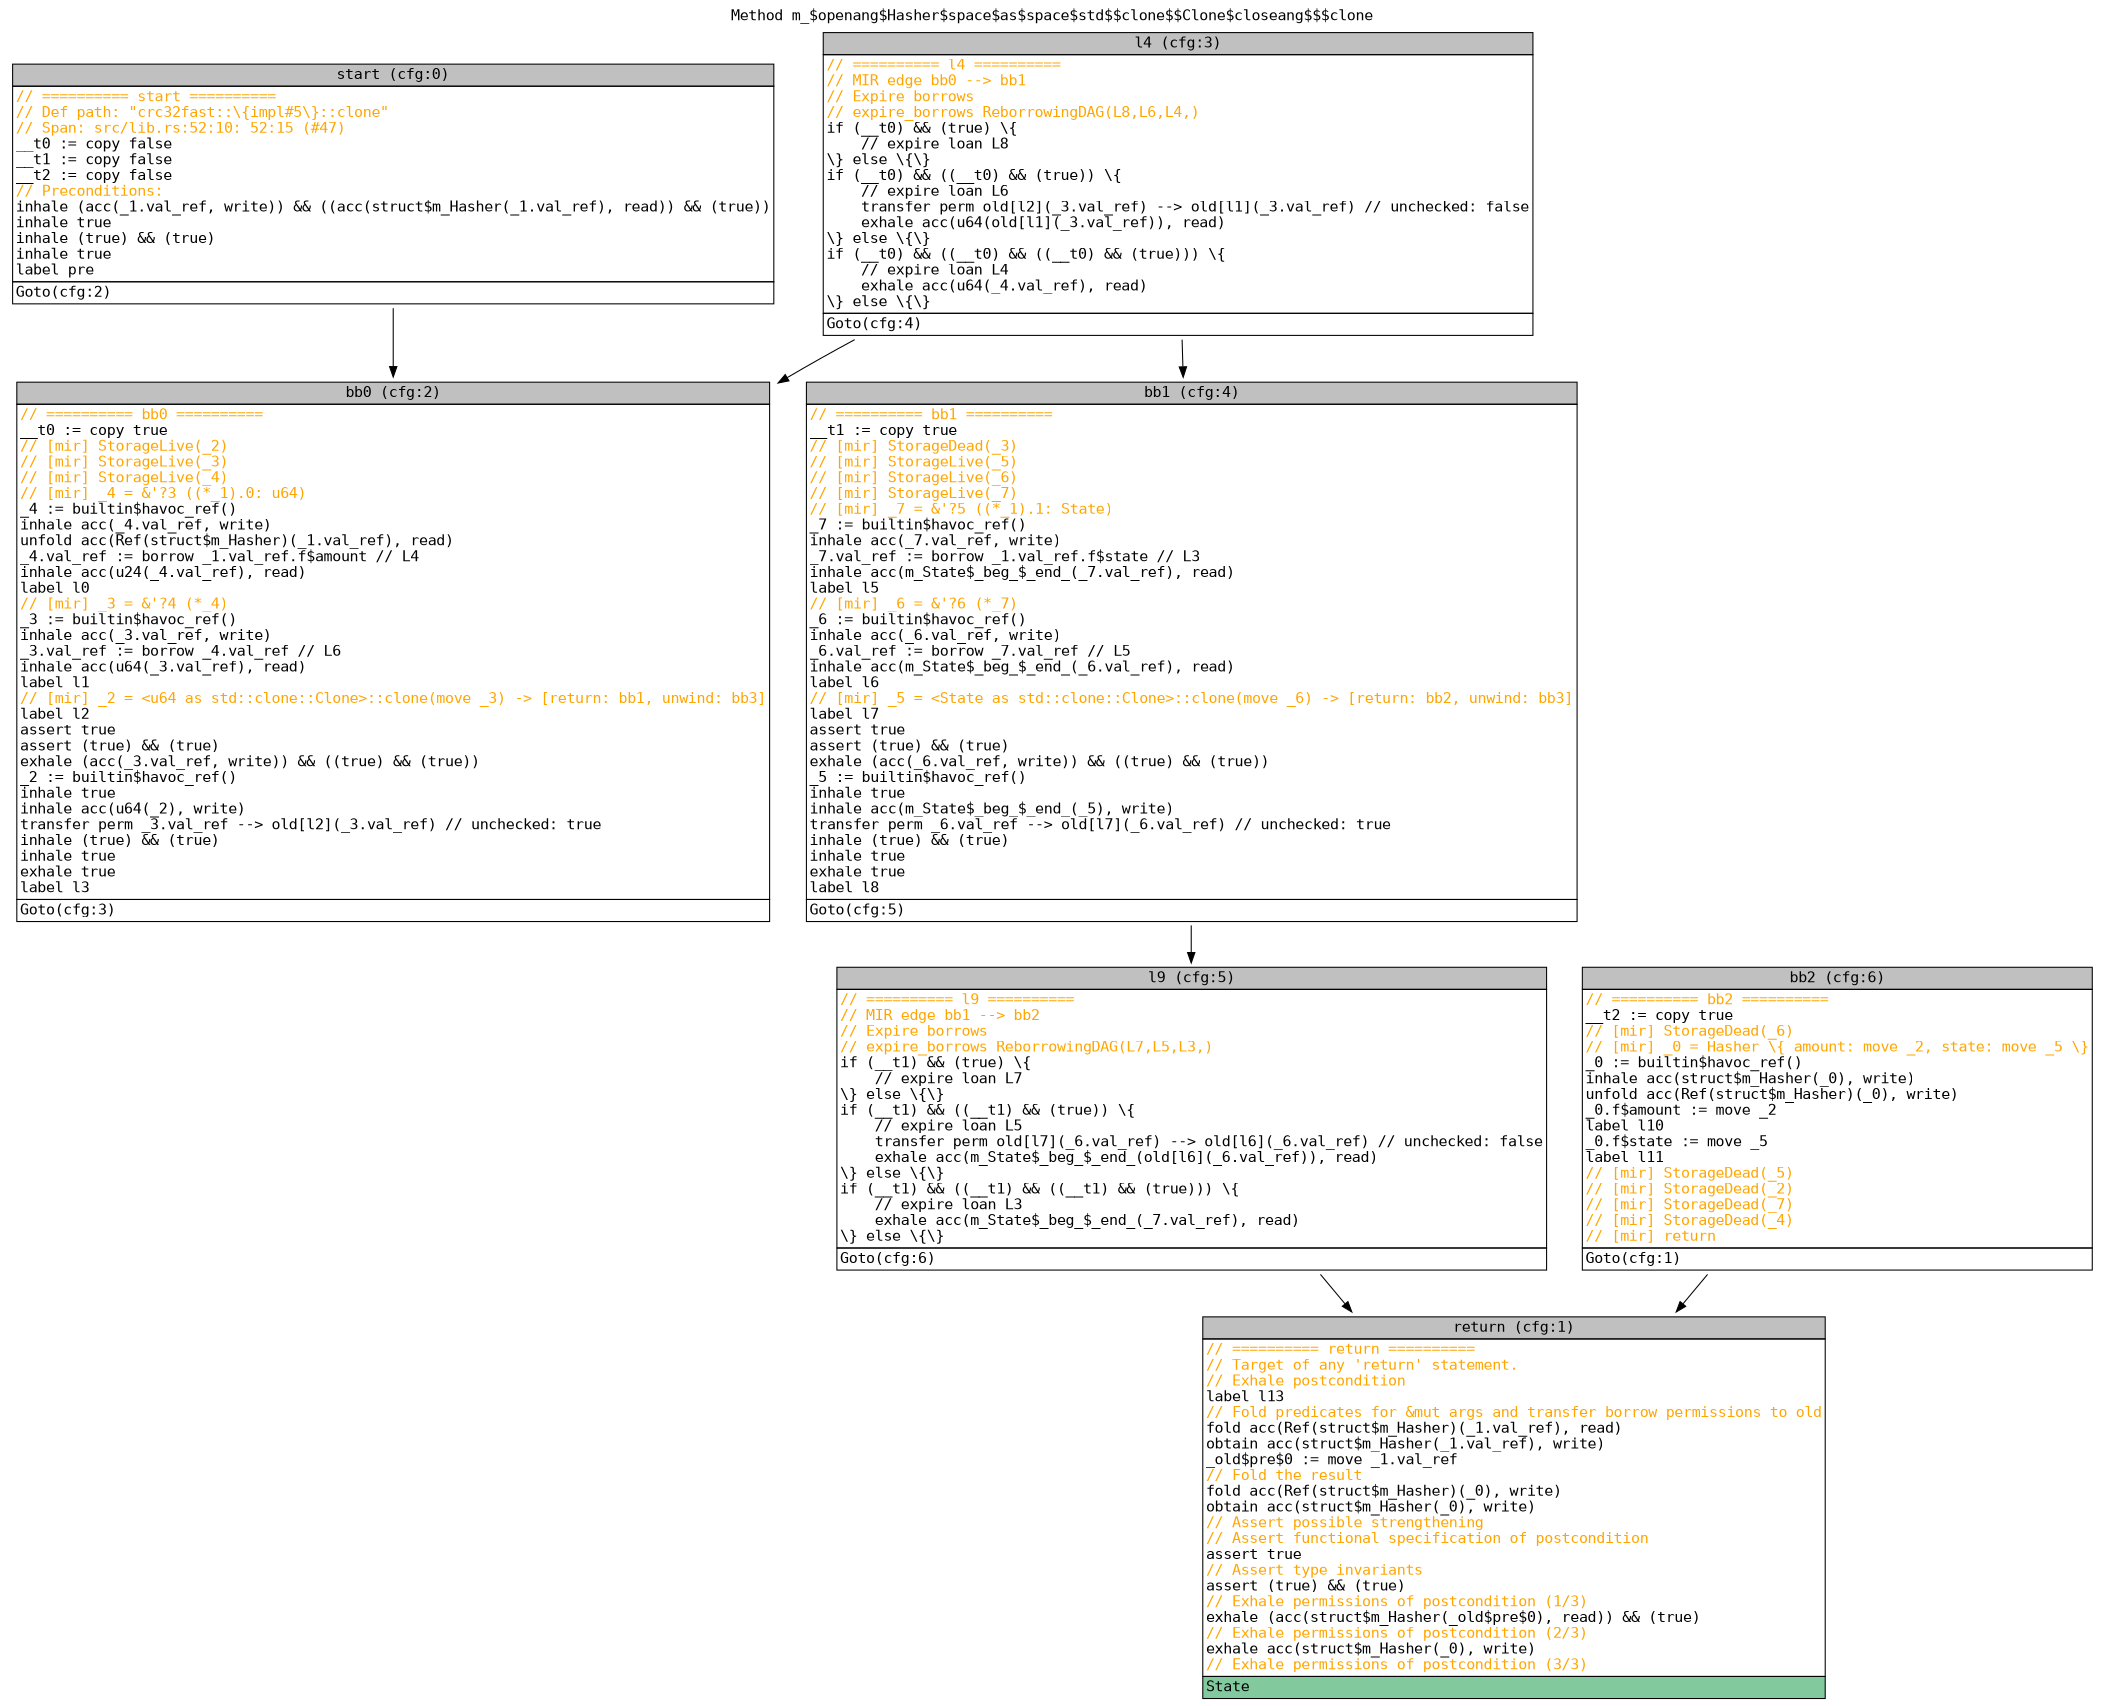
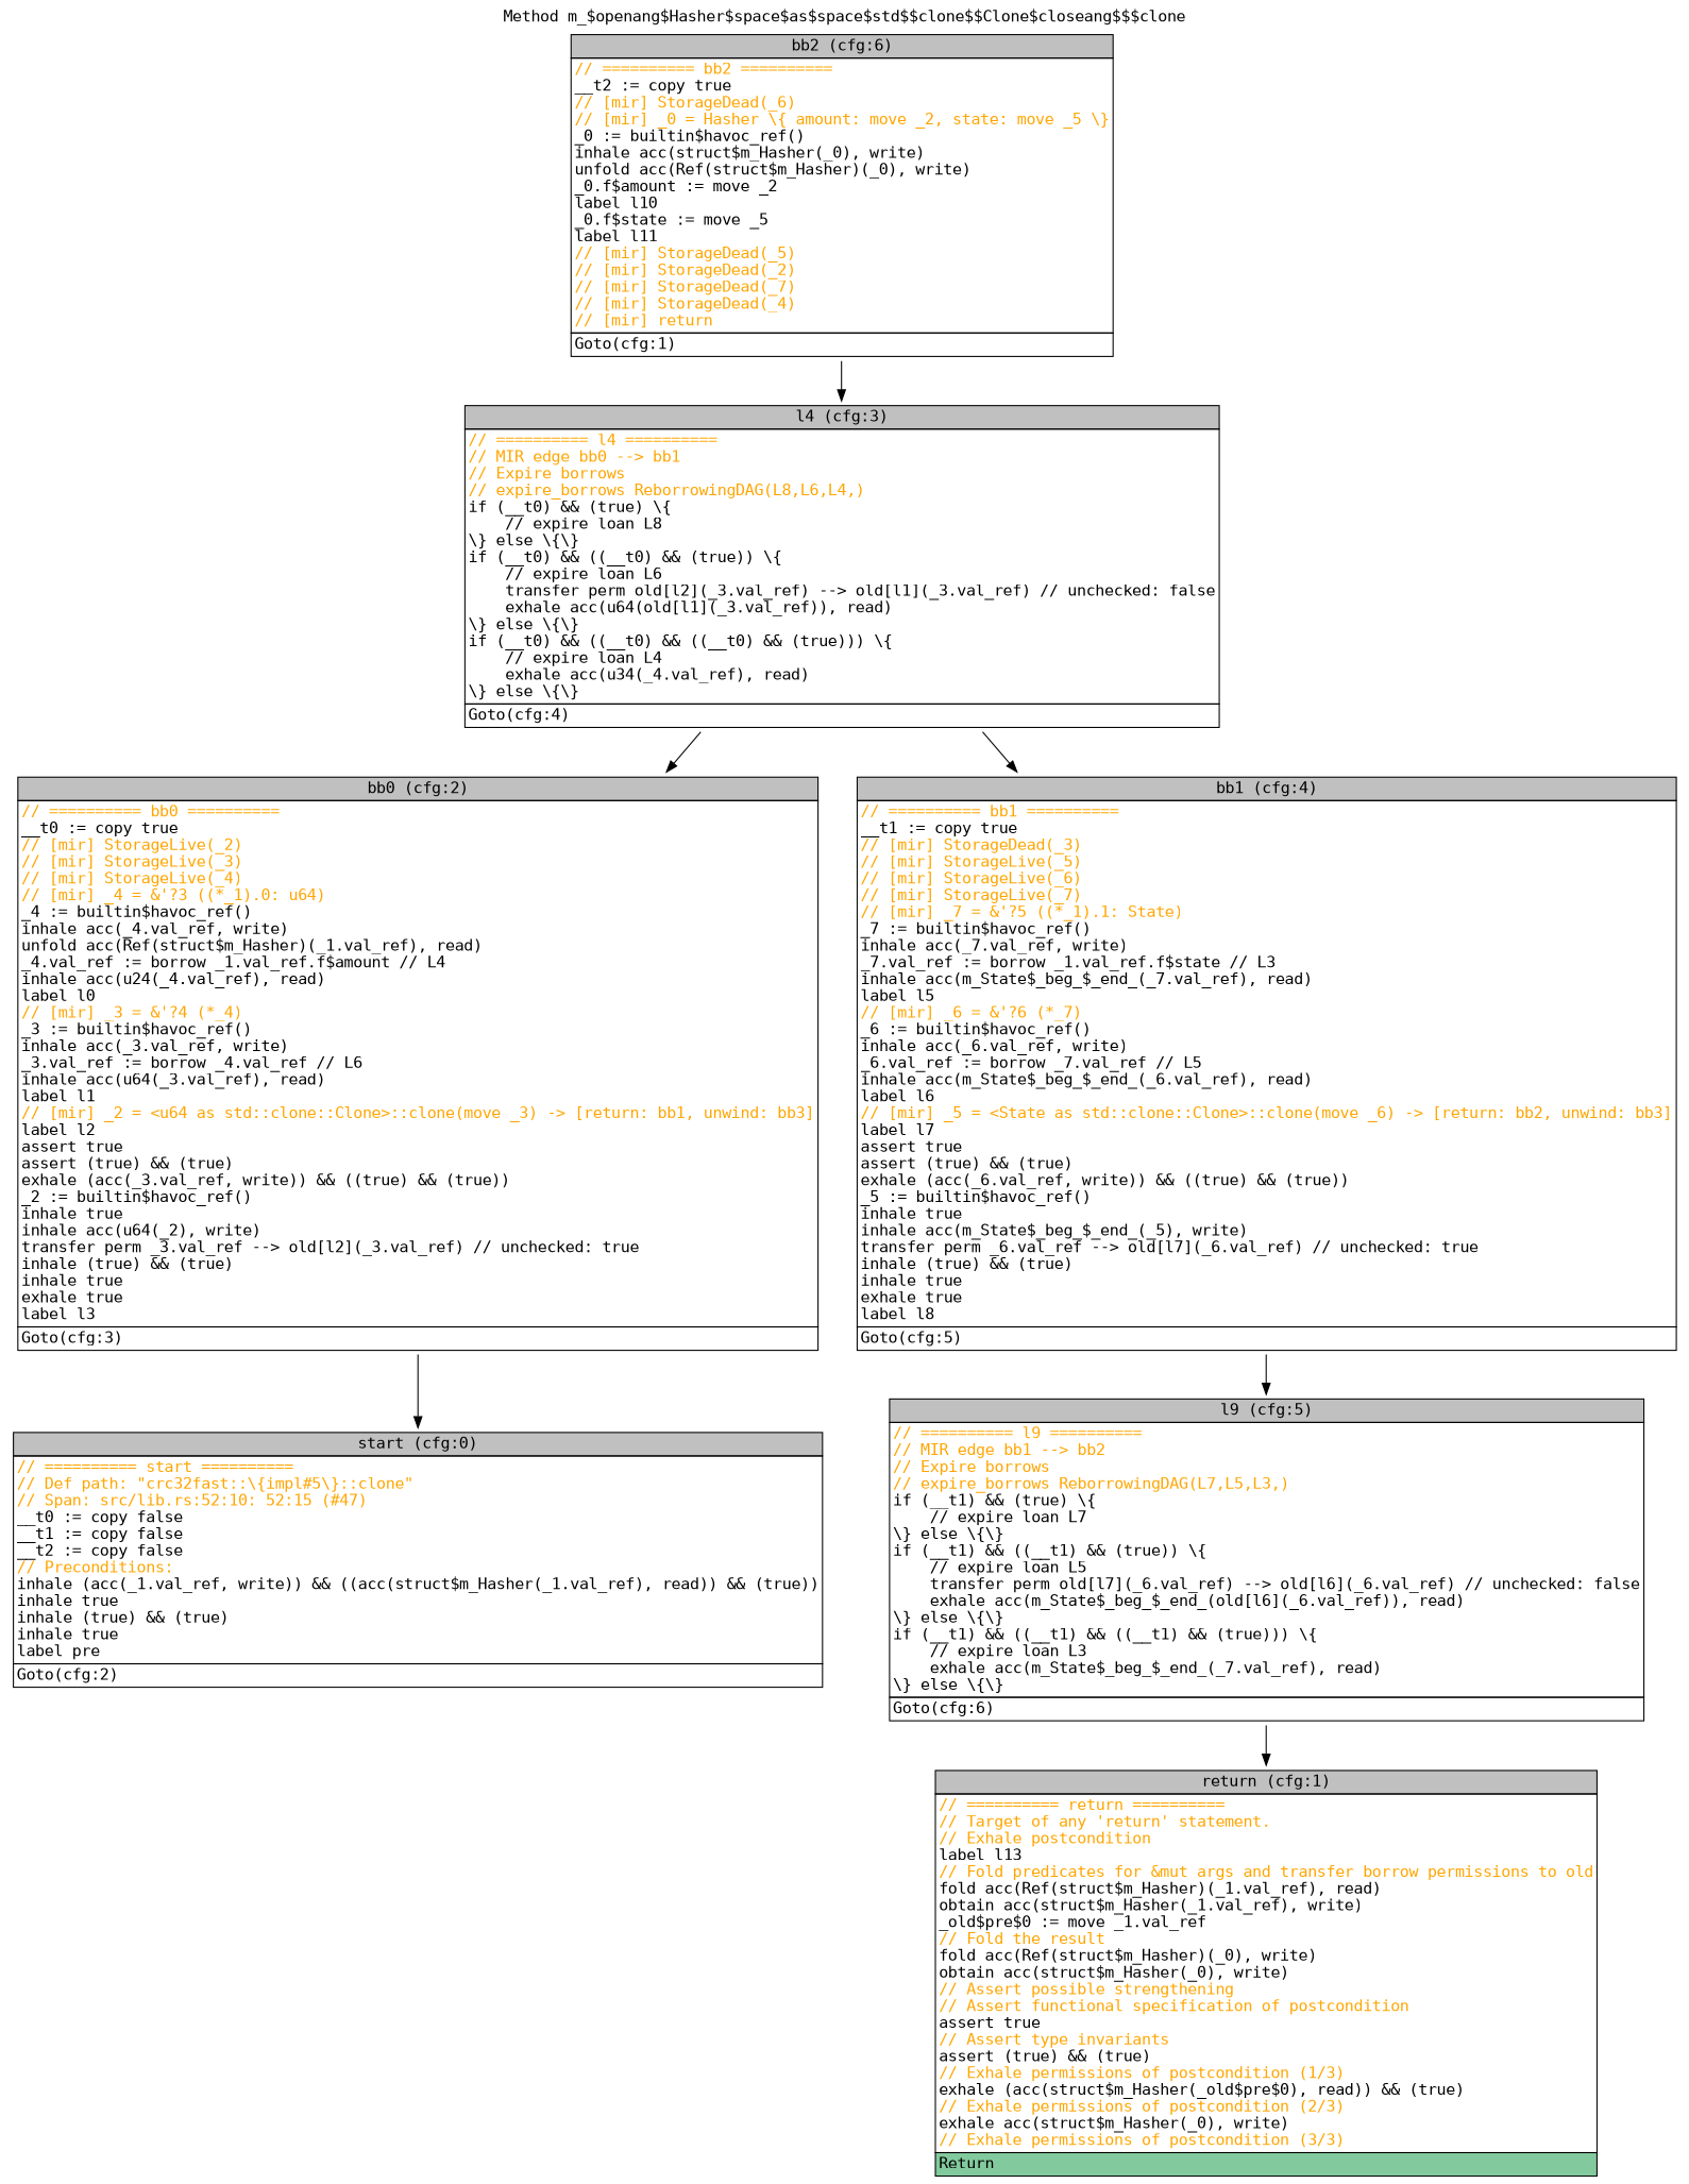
  digraph {
    fontname=monospace
    label="Method m_$openang$Hasher$space$as$space$std$$clone$$Clone$closeang$$$clone"
    labelloc=t
    node [fontname=monospace shape=none]
    edge [fontname=monospace]
    n1 [label=<<table border="0" cellborder="1" cellspacing="0"><tr><td bgcolor="gray" align="center">start (cfg:0)</td></tr><tr><td align="left" balign="left"><font color="orange">// ========== start ==========</font><br/><font color="orange">// Def path: "crc32fast::\{impl#5\}::clone"</font><br/><font color="orange">// Span: src/lib.rs:52:10: 52:15 (#47)</font><br/>__t0 := copy false<br/>__t1 := copy false<br/>__t2 := copy false<br/><font color="orange">// Preconditions:</font><br/>inhale (acc(_1.val_ref, write)) &amp;&amp; ((acc(struct$m_Hasher(_1.val_ref), read)) &amp;&amp; (true))<br/>inhale true<br/>inhale (true) &amp;&amp; (true)<br/>inhale true<br/>label pre</td></tr><tr><td align="left">Goto(cfg:2)<br/></td></tr></table>>]
    n2 [label=<<table border="0" cellborder="1" cellspacing="0"><tr><td bgcolor="gray" align="center">bb0 (cfg:2)</td></tr><tr><td align="left" balign="left"><font color="orange">// ========== bb0 ==========</font><br/>__t0 := copy true<br/><font color="orange">// [mir] StorageLive(_2)</font><br/><font color="orange">// [mir] StorageLive(_3)</font><br/><font color="orange">// [mir] StorageLive(_4)</font><br/><font color="orange">// [mir] _4 = &amp;'?3 ((*_1).0: u64)</font><br/>_4 := builtin$havoc_ref()<br/>inhale acc(_4.val_ref, write)<br/>unfold acc(Ref(struct$m_Hasher)(_1.val_ref), read)<br/>_4.val_ref := borrow _1.val_ref.f$amount // L4<br/>inhale acc(u24(_4.val_ref), read)<br/>label l0<br/><font color="orange">// [mir] _3 = &amp;'?4 (*_4)</font><br/>_3 := builtin$havoc_ref()<br/>inhale acc(_3.val_ref, write)<br/>_3.val_ref := borrow _4.val_ref // L6<br/>inhale acc(u64(_3.val_ref), read)<br/>label l1<br/><font color="orange">// [mir] _2 = &lt;u64 as std::clone::Clone&gt;::clone(move _3) -&gt; [return: bb1, unwind: bb3]</font><br/>label l2<br/>assert true<br/>assert (true) &amp;&amp; (true)<br/>exhale (acc(_3.val_ref, write)) &amp;&amp; ((true) &amp;&amp; (true))<br/>_2 := builtin$havoc_ref()<br/>inhale true<br/>inhale acc(u64(_2), write)<br/>transfer perm _3.val_ref --&gt; old[l2](_3.val_ref) // unchecked: true<br/>inhale (true) &amp;&amp; (true)<br/>inhale true<br/>exhale true<br/>label l3</td></tr><tr><td align="left">Goto(cfg:3)<br/></td></tr></table>>]
-   n3 [label=<<table border="0" cellborder="1" cellspacing="0"><tr><td bgcolor="gray" align="center">return (cfg:1)</td></tr><tr><td align="left" balign="left"><font color="orange">// ========== return ==========</font><br/><font color="orange">// Target of any 'return' statement.</font><br/><font color="orange">// Exhale postcondition</font><br/>label l13<br/><font color="orange">// Fold predicates for &amp;mut args and transfer borrow permissions to old</font><br/>fold acc(Ref(struct$m_Hasher)(_1.val_ref), read)<br/>obtain acc(struct$m_Hasher(_1.val_ref), write)<br/>_old$pre$0 := move _1.val_ref<br/><font color="orange">// Fold the result</font><br/>fold acc(Ref(struct$m_Hasher)(_0), write)<br/>obtain acc(struct$m_Hasher(_0), write)<br/><font color="orange">// Assert possible strengthening</font><br/><font color="orange">// Assert functional specification of postcondition</font><br/>assert true<br/><font color="orange">// Assert type invariants</font><br/>assert (true) &amp;&amp; (true)<br/><font color="orange">// Exhale permissions of postcondition (1/3)</font><br/>exhale (acc(struct$m_Hasher(_old$pre$0), read)) &amp;&amp; (true)<br/><font color="orange">// Exhale permissions of postcondition (2/3)</font><br/>exhale acc(struct$m_Hasher(_0), write)<br/><font color="orange">// Exhale permissions of postcondition (3/3)</font></td></tr><tr><td align="left" bgcolor="#82CA9D">State<br/></td></tr></table>>]
-   n4 [label=<<table border="0" cellborder="1" cellspacing="0"><tr><td bgcolor="gray" align="center">l4 (cfg:3)</td></tr><tr><td align="left" balign="left"><font color="orange">// ========== l4 ==========</font><br/><font color="orange">// MIR edge bb0 --&gt; bb1</font><br/><font color="orange">// Expire borrows</font><br/><font color="orange">// expire_borrows ReborrowingDAG(L8,L6,L4,)</font><br/>if (__t0) &amp;&amp; (true) \{<br/>    // expire loan L8<br/>\} else \{\}<br/>if (__t0) &amp;&amp; ((__t0) &amp;&amp; (true)) \{<br/>    // expire loan L6<br/>    transfer perm old[l2](_3.val_ref) --&gt; old[l1](_3.val_ref) // unchecked: false<br/>    exhale acc(u64(old[l1](_3.val_ref)), read)<br/>\} else \{\}<br/>if (__t0) &amp;&amp; ((__t0) &amp;&amp; ((__t0) &amp;&amp; (true))) \{<br/>    // expire loan L4<br/>    exhale acc(u64(_4.val_ref), read)<br/>\} else \{\}</td></tr><tr><td align="left">Goto(cfg:4)<br/></td></tr></table>>]
+   n3 [label=<<table border="0" cellborder="1" cellspacing="0"><tr><td bgcolor="gray" align="center">return (cfg:1)</td></tr><tr><td align="left" balign="left"><font color="orange">// ========== return ==========</font><br/><font color="orange">// Target of any 'return' statement.</font><br/><font color="orange">// Exhale postcondition</font><br/>label l13<br/><font color="orange">// Fold predicates for &amp;mut args and transfer borrow permissions to old</font><br/>fold acc(Ref(struct$m_Hasher)(_1.val_ref), read)<br/>obtain acc(struct$m_Hasher(_1.val_ref), write)<br/>_old$pre$0 := move _1.val_ref<br/><font color="orange">// Fold the result</font><br/>fold acc(Ref(struct$m_Hasher)(_0), write)<br/>obtain acc(struct$m_Hasher(_0), write)<br/><font color="orange">// Assert possible strengthening</font><br/><font color="orange">// Assert functional specification of postcondition</font><br/>assert true<br/><font color="orange">// Assert type invariants</font><br/>assert (true) &amp;&amp; (true)<br/><font color="orange">// Exhale permissions of postcondition (1/3)</font><br/>exhale (acc(struct$m_Hasher(_old$pre$0), read)) &amp;&amp; (true)<br/><font color="orange">// Exhale permissions of postcondition (2/3)</font><br/>exhale acc(struct$m_Hasher(_0), write)<br/><font color="orange">// Exhale permissions of postcondition (3/3)</font></td></tr><tr><td align="left" bgcolor="#82CA9D">Return<br/></td></tr></table>>]
+   n4 [label=<<table border="0" cellborder="1" cellspacing="0"><tr><td bgcolor="gray" align="center">l4 (cfg:3)</td></tr><tr><td align="left" balign="left"><font color="orange">// ========== l4 ==========</font><br/><font color="orange">// MIR edge bb0 --&gt; bb1</font><br/><font color="orange">// Expire borrows</font><br/><font color="orange">// expire_borrows ReborrowingDAG(L8,L6,L4,)</font><br/>if (__t0) &amp;&amp; (true) \{<br/>    // expire loan L8<br/>\} else \{\}<br/>if (__t0) &amp;&amp; ((__t0) &amp;&amp; (true)) \{<br/>    // expire loan L6<br/>    transfer perm old[l2](_3.val_ref) --&gt; old[l1](_3.val_ref) // unchecked: false<br/>    exhale acc(u64(old[l1](_3.val_ref)), read)<br/>\} else \{\}<br/>if (__t0) &amp;&amp; ((__t0) &amp;&amp; ((__t0) &amp;&amp; (true))) \{<br/>    // expire loan L4<br/>    exhale acc(u34(_4.val_ref), read)<br/>\} else \{\}</td></tr><tr><td align="left">Goto(cfg:4)<br/></td></tr></table>>]
    n5 [label=<<table border="0" cellborder="1" cellspacing="0"><tr><td bgcolor="gray" align="center">bb1 (cfg:4)</td></tr><tr><td align="left" balign="left"><font color="orange">// ========== bb1 ==========</font><br/>__t1 := copy true<br/><font color="orange">// [mir] StorageDead(_3)</font><br/><font color="orange">// [mir] StorageLive(_5)</font><br/><font color="orange">// [mir] StorageLive(_6)</font><br/><font color="orange">// [mir] StorageLive(_7)</font><br/><font color="orange">// [mir] _7 = &amp;'?5 ((*_1).1: State)</font><br/>_7 := builtin$havoc_ref()<br/>inhale acc(_7.val_ref, write)<br/>_7.val_ref := borrow _1.val_ref.f$state // L3<br/>inhale acc(m_State$_beg_$_end_(_7.val_ref), read)<br/>label l5<br/><font color="orange">// [mir] _6 = &amp;'?6 (*_7)</font><br/>_6 := builtin$havoc_ref()<br/>inhale acc(_6.val_ref, write)<br/>_6.val_ref := borrow _7.val_ref // L5<br/>inhale acc(m_State$_beg_$_end_(_6.val_ref), read)<br/>label l6<br/><font color="orange">// [mir] _5 = &lt;State as std::clone::Clone&gt;::clone(move _6) -&gt; [return: bb2, unwind: bb3]</font><br/>label l7<br/>assert true<br/>assert (true) &amp;&amp; (true)<br/>exhale (acc(_6.val_ref, write)) &amp;&amp; ((true) &amp;&amp; (true))<br/>_5 := builtin$havoc_ref()<br/>inhale true<br/>inhale acc(m_State$_beg_$_end_(_5), write)<br/>transfer perm _6.val_ref --&gt; old[l7](_6.val_ref) // unchecked: true<br/>inhale (true) &amp;&amp; (true)<br/>inhale true<br/>exhale true<br/>label l8</td></tr><tr><td align="left">Goto(cfg:5)<br/></td></tr></table>>]
    n6 [label=<<table border="0" cellborder="1" cellspacing="0"><tr><td bgcolor="gray" align="center">l9 (cfg:5)</td></tr><tr><td align="left" balign="left"><font color="orange">// ========== l9 ==========</font><br/><font color="orange">// MIR edge bb1 --&gt; bb2</font><br/><font color="orange">// Expire borrows</font><br/><font color="orange">// expire_borrows ReborrowingDAG(L7,L5,L3,)</font><br/>if (__t1) &amp;&amp; (true) \{<br/>    // expire loan L7<br/>\} else \{\}<br/>if (__t1) &amp;&amp; ((__t1) &amp;&amp; (true)) \{<br/>    // expire loan L5<br/>    transfer perm old[l7](_6.val_ref) --&gt; old[l6](_6.val_ref) // unchecked: false<br/>    exhale acc(m_State$_beg_$_end_(old[l6](_6.val_ref)), read)<br/>\} else \{\}<br/>if (__t1) &amp;&amp; ((__t1) &amp;&amp; ((__t1) &amp;&amp; (true))) \{<br/>    // expire loan L3<br/>    exhale acc(m_State$_beg_$_end_(_7.val_ref), read)<br/>\} else \{\}</td></tr><tr><td align="left">Goto(cfg:6)<br/></td></tr></table>>]
    n7 [label=<<table border="0" cellborder="1" cellspacing="0"><tr><td bgcolor="gray" align="center">bb2 (cfg:6)</td></tr><tr><td align="left" balign="left"><font color="orange">// ========== bb2 ==========</font><br/>__t2 := copy true<br/><font color="orange">// [mir] StorageDead(_6)</font><br/><font color="orange">// [mir] _0 = Hasher \{ amount: move _2, state: move _5 \}</font><br/>_0 := builtin$havoc_ref()<br/>inhale acc(struct$m_Hasher(_0), write)<br/>unfold acc(Ref(struct$m_Hasher)(_0), write)<br/>_0.f$amount := move _2<br/>label l10<br/>_0.f$state := move _5<br/>label l11<br/><font color="orange">// [mir] StorageDead(_5)</font><br/><font color="orange">// [mir] StorageDead(_2)</font><br/><font color="orange">// [mir] StorageDead(_7)</font><br/><font color="orange">// [mir] StorageDead(_4)</font><br/><font color="orange">// [mir] return</font></td></tr><tr><td align="left">Goto(cfg:1)<br/></td></tr></table>>]
-   n1 -> n2
+   n2 -> n1
    n4 -> n2
    n4 -> n5
    n5 -> n6
    n6 -> n3
-   n7 -> n3
+   n7 -> n4
  }
